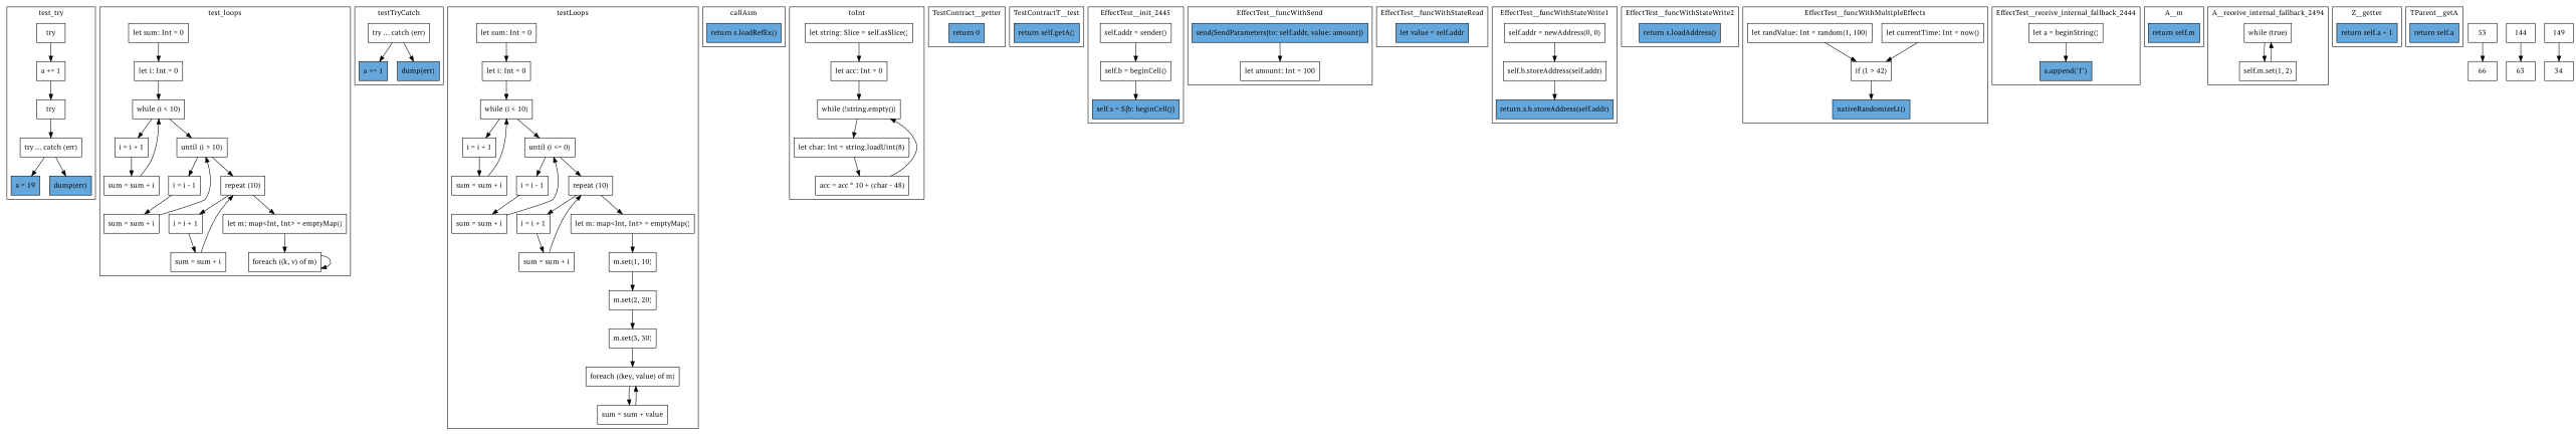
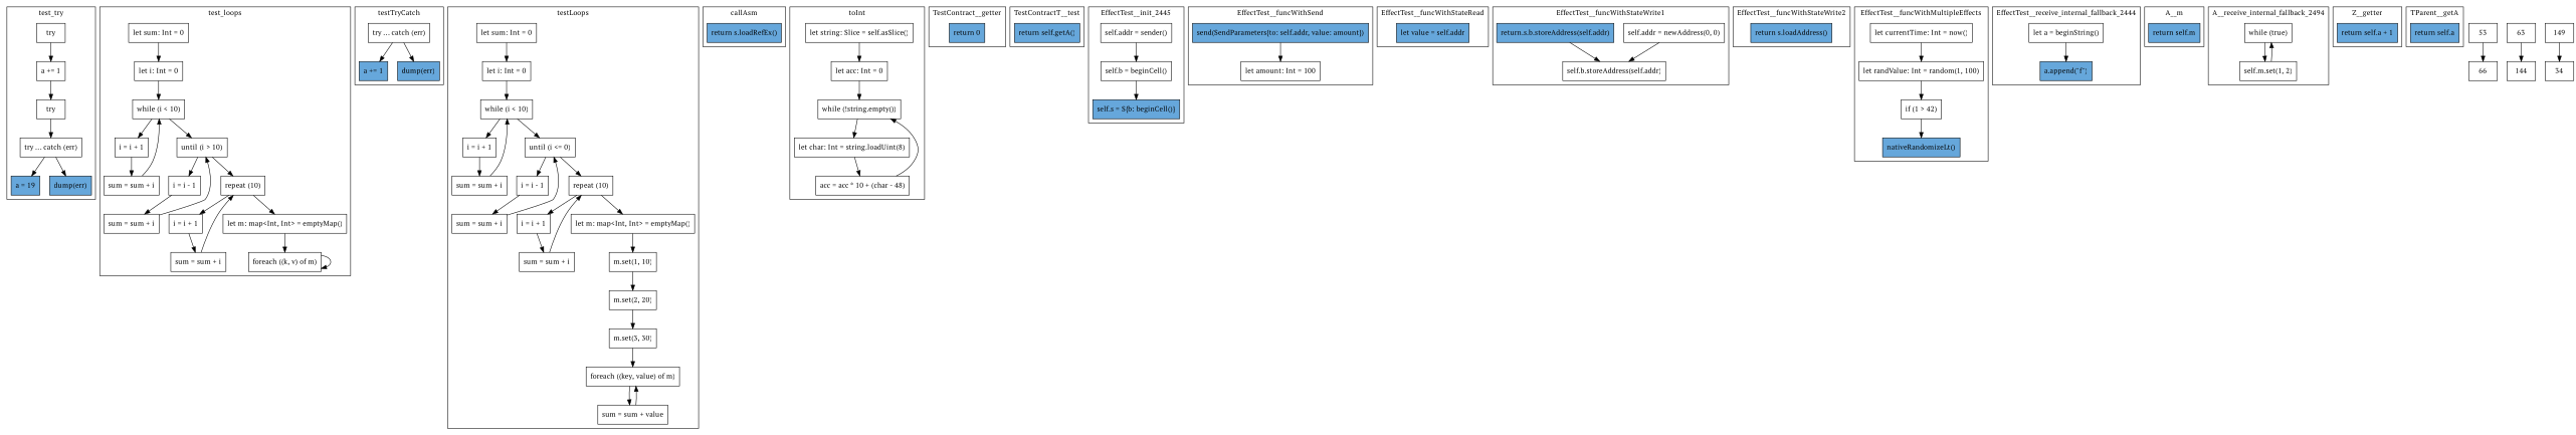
  digraph {
    fontname="PT Serif"
    node [fontname="PT Serif" shape=box]
    edge [fontname="PT Serif"]
    n1 [label=try]
    n2 [label="a += 1"]
    n3 [label=try]
    n4 [label="try ... catch (err)"]
    n5 [fillcolor="#66A7DB" label="a = 19" style=filled]
    n6 [fillcolor="#66A7DB" label="dump(err)" style=filled]
    n7 [label="let sum: Int = 0"]
    n8 [label="let i: Int = 0"]
    n9 [label="while (i < 10)"]
    n10 [label="i = i + 1"]
    n11 [label="until (i > 10)"]
    n12 [label="sum = sum + i"]
    n13 [label="i = i - 1"]
    n14 [label="repeat (10)"]
    n15 [label="sum = sum + i"]
    n16 [label="i = i + 1"]
    n17 [label="let m: map<Int, Int> = emptyMap()"]
    n18 [label="sum = sum + i"]
    n19 [label="foreach ((k, v) of m)"]
    n20 [label="try ... catch (err)"]
    n21 [fillcolor="#66A7DB" label="a += 1" style=filled]
    n22 [fillcolor="#66A7DB" label="dump(err)" style=filled]
    n23 [label="let sum: Int = 0"]
    n24 [label="let i: Int = 0"]
    n25 [label="while (i < 10)"]
    n26 [label="i = i + 1"]
    n27 [label="until (i <= 0)"]
    n28 [label="sum = sum + i"]
    n29 [label="i = i - 1"]
    n30 [label="repeat (10)"]
    n31 [label="sum = sum + i"]
    n32 [label="i = i + 1"]
    n33 [label="let m: map<Int, Int> = emptyMap()"]
    n34 [label="sum = sum + i"]
    n35 [label="m.set(1, 10)"]
    n36 [label="m.set(2, 20)"]
    n37 [label="m.set(3, 30)"]
    n38 [label="foreach ((key, value) of m)"]
    n39 [label="sum = sum + value"]
    n40 [fillcolor="#66A7DB" label="return s.loadRefEx()" style=filled]
    n41 [label="let string: Slice = self.asSlice()"]
    n42 [label="let acc: Int = 0"]
    n43 [label="while (!string.empty())"]
    n44 [label="let char: Int = string.loadUint(8)"]
    n45 [label="acc = acc * 10 + (char - 48)"]
    n46 [fillcolor="#66A7DB" label="return 0" style=filled]
    n47 [fillcolor="#66A7DB" label="return self.getA()" style=filled]
    n48 [label="self.addr = sender()"]
    n49 [label="self.b = beginCell()"]
    n50 [fillcolor="#66A7DB" label="self.s = S{b: beginCell()}" style=filled]
    n51 [label="let amount: Int = 100"]
    n52 [fillcolor="#66A7DB" label="send(SendParameters{to: self.addr, value: amount})" style=filled]
    n53 [fillcolor="#66A7DB" label="let value = self.addr" style=filled]
    n54 [label="self.addr = newAddress(0, 0)"]
    n55 [label="self.b.storeAddress(self.addr)"]
    n56 [fillcolor="#66A7DB" label="return.s.b.storeAddress(self.addr)" style=filled]
    n57 [fillcolor="#66A7DB" label="return s.loadAddress()" style=filled]
    n58 [label="let currentTime: Int = now()"]
    n59 [label="let randValue: Int = random(1, 100)"]
    n60 [label="if (1 > 42)"]
    n61 [fillcolor="#66A7DB" label="nativeRandomizeLt()" style=filled]
    n62 [label="let a = beginString()"]
    n63 [fillcolor="#66A7DB" label="a.append(\"f\")" style=filled]
    n64 [fillcolor="#66A7DB" label="return self.m" style=filled]
    n65 [label="while (true)"]
    n66 [label="self.m.set(1, 2)"]
    n67 [fillcolor="#66A7DB" label="return self.a + 1" style=filled]
    n68 [fillcolor="#66A7DB" label="return self.a" style=filled]
    53
    66
    144
    63
    149
    34
    subgraph cluster_1 {
      label=test_try
      n1
      n2
      n3
      n4
      n5
      n6
    }
    subgraph cluster_2 {
      label=test_loops
      n7
      n8
      n9
      n10
      n11
      n12
      n13
      n14
      n15
      n16
      n17
      n18
      n19
    }
    subgraph cluster_3 {
      label=testTryCatch
      n20
      n21
      n22
    }
    subgraph cluster_4 {
      label=testLoops
      n23
      n24
      n25
      n26
      n27
      n28
      n29
      n30
      n31
      n32
      n33
      n34
      n35
      n36
      n37
      n38
      n39
    }
    subgraph cluster_5 {
      label=callAsm
      n40
    }
    subgraph cluster_6 {
      label=toInt
      n41
      n42
      n43
      n44
      n45
    }
    subgraph cluster_7 {
      label=TestContract__getter
      n46
    }
    subgraph cluster_8 {
      label=TestContractF__test
    }
    subgraph cluster_9 {
      label=TestContractT__test
      n47
    }
    subgraph cluster_10 {
      label=TestContractT__receive_external_fallback_2121
    }
    subgraph cluster_11 {
      label=EffectTest__init_2445
      n48
      n49
      n50
    }
    subgraph cluster_12 {
      label=EffectTest__funcWithSend
      n51
      n52
    }
    subgraph cluster_13 {
      label=EffectTest__funcWithStateRead
      n53
    }
    subgraph cluster_14 {
      label=EffectTest__funcWithStateWrite1
      n54
      n55
      n56
    }
    subgraph cluster_15 {
      label=EffectTest__funcWithStateWrite2
      n57
    }
    subgraph cluster_16 {
      label=EffectTest__funcWithMultipleEffects
      n58
      n59
      n60
      n61
    }
    subgraph cluster_17 {
      label=EffectTest__receive_internal_fallback_2444
      n62
      n63
    }
    subgraph cluster_18 {
      label=A__m
      n64
    }
    subgraph cluster_19 {
      label=A__receive_internal_fallback_2494
      n65
      n66
    }
    subgraph cluster_20 {
      label=ContractParams__receive_internal_fallback_2548
    }
    subgraph cluster_21 {
      label=Z__getter
      n67
    }
    subgraph cluster_22 {
      label=TParent__getA
      n68
    }
    n1 -> n2
    n2 -> n3
    n3 -> n4
    n4 -> n5
    n4 -> n6
    n7 -> n8
    n8 -> n9
    n9 -> n10
    n9 -> n11
    n10 -> n12
    n11 -> n13
    n11 -> n14
    n12 -> n9
    n13 -> n15
    n14 -> n16
    n14 -> n17
    n15 -> n11
    n16 -> n18
    n17 -> n19
    n18 -> n14
    n19 -> n19
    n20 -> n21
    n20 -> n22
    n23 -> n24
    n24 -> n25
    n25 -> n26
    n25 -> n27
    n26 -> n28
    n27 -> n29
    n27 -> n30
    n28 -> n25
    n29 -> n31
    n30 -> n32
    n30 -> n33
    n31 -> n27
    n32 -> n34
    n33 -> n35
    n34 -> n30
    n35 -> n36
    n36 -> n37
    n37 -> n38
    n38 -> n39
    n39 -> n38
    n41 -> n42
    n42 -> n43
    n43 -> n44
    n44 -> n45
    n45 -> n43
    n48 -> n49
    n49 -> n50
    n52 -> n51
    n54 -> n55
-   n55 -> n56
-   n58 -> n60
+   n56 -> n55
+   n58 -> n59
    n59 -> n60
    n60 -> n61
    n62 -> n63
    n65 -> n66
    n66 -> n65
    53 -> 66
-   144 -> 63
+   63 -> 144
    149 -> 34
  }
